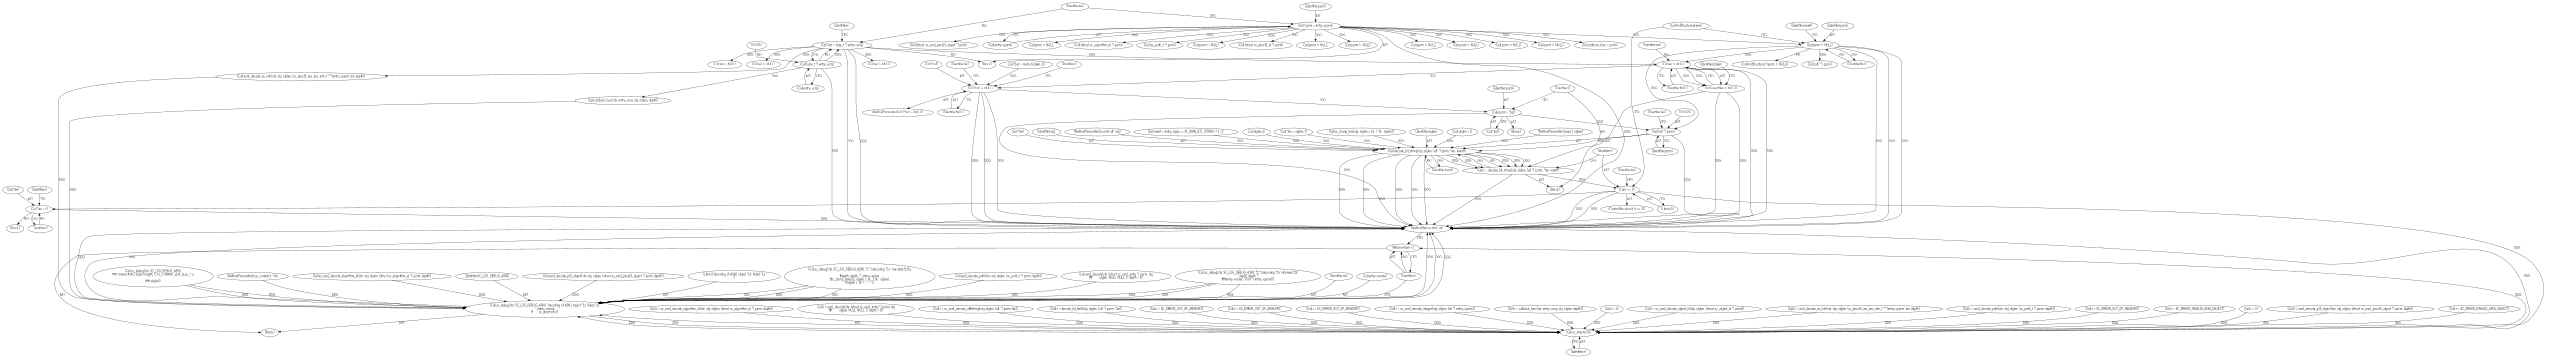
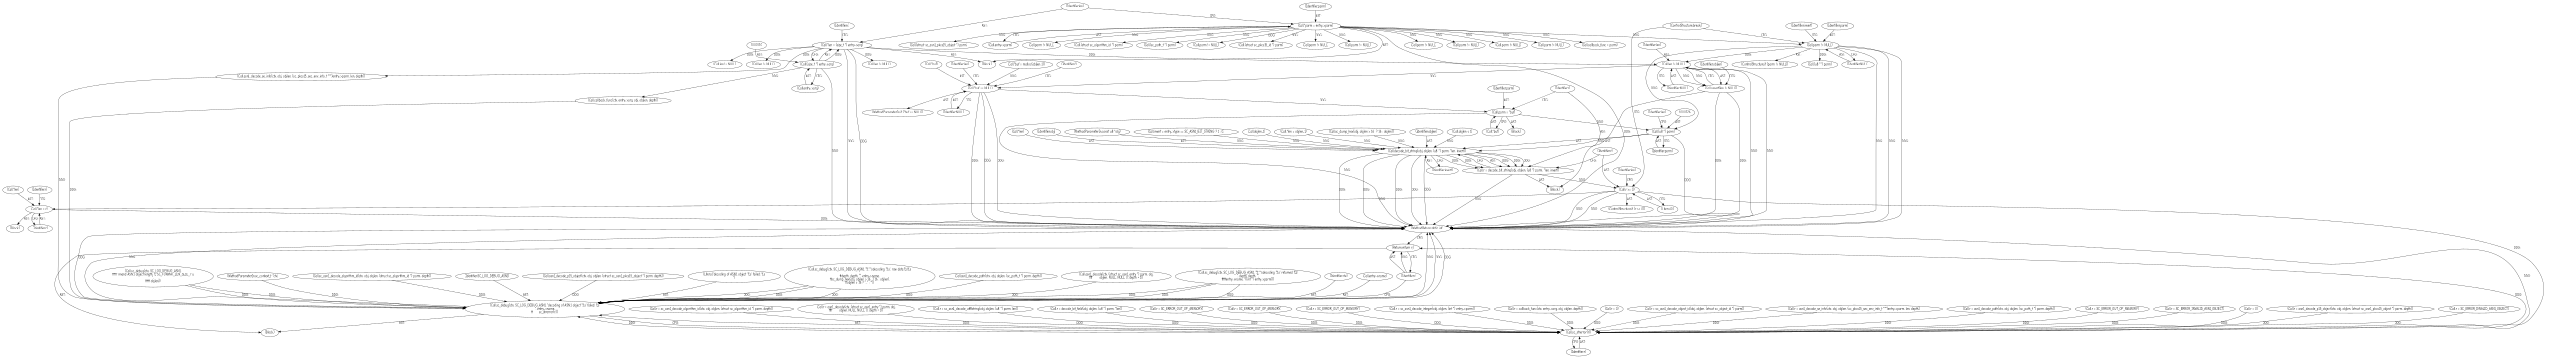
  digraph {
    fontname="Comic Neue"
    node [fontname="Comic Neue"]
    edge [fontname="Comic Neue"]
    n1 [label="(Call,len != NULL)"]
    n2 [label="(Call,assert(len != NULL))"]
    n3 [label="(Call,*buf == NULL)"]
    n4 [label="(Identifier,NULL)"]
    n5 [label="(MethodReturn,static int)"]
    n6 [label="(Block,)"]
    n7 [label="(Call,parm = *buf)"]
    n8 [label="(MethodParameterIn,if (*buf == NULL))"]
    n9 [label="(Identifier,NULL)"]
    n10 [label="(Return,return r;)"]
    n11 [label="(Call,*len = (size_t *) entry->arg)"]
    n12 [label="(Call,(size_t *) entry->arg)"]
    n13 [label="(Call,len != NULL)"]
    n14 [label="(Call,len != NULL)"]
    n15 [label="(Call,len != NULL)"]
    n16 [label="(Call,asn1_decode_se_info(ctx, obj, objlen, (sc_pkcs15_sec_env_info_t ***)entry->parm, len, depth))"]
    n17 [label="(Block,)"]
    n18 [label="(Call,entry->arg)"]
    n19 [label="(Call,callback_func(ctx, entry->arg, obj, objlen, depth))"]
    n20 [label="(Call,sc_debug(ctx, SC_LOG_DEBUG_ASN1, \"decoding of ASN.1 object '%s' failed: %s\n\", entry->name,\n\t\t      sc_strerror(r)))"]
    n21 [label="(Call,parm != NULL)"]
    n22 [label="(Call,(u8 *) parm)"]
    n23 [label="(Identifier,NULL)"]
    n24 [label="(ControlStructure,if (parm != NULL))"]
    n25 [label="(Call,(u8 **) parm)"]
    n26 [label="(Call,decode_bit_string(obj, objlen, (u8 *) parm, *len, invert))"]
    n27 [label="(Identifier,parm)"]
    n28 [label="(Call,*parm = entry->parm)"]
    n29 [label="(Call,parm != NULL)"]
    n30 [label="(Call,(struct sc_pkcs15_id *) parm)"]
    n31 [label="(Call,parm != NULL)"]
    n32 [label="(Call,parm != NULL)"]
    n33 [label="(Call,parm != NULL)"]
    n34 [label="(Call,parm != NULL)"]
    n35 [label="(Call,parm != NULL)"]
    n36 [label="(Call,parm != NULL)"]
    n37 [label="(Call,callback_func = parm)"]
    n38 [label="(Call,(struct sc_asn1_pkcs15_object *) parm)"]
    n39 [label="(Call,entry->parm)"]
    n40 [label="(Call,parm != NULL)"]
    n41 [label="(Call,(struct sc_algorithm_id *) parm)"]
    n42 [label="(Call,(sc_path_t *) parm)"]
    n43 [label="(Call,*buf)"]
    n44 [label="(Block,)"]
    n45 [label="(Call,r = decode_bit_string(obj, objlen, (u8 *) parm, *len, invert))"]
    n46 [label="(Identifier,invert)"]
    n47 [label="(Call,r >= 0)"]
    n48 [label="(Call,*len = r)"]
    n49 [label="(Call,sc_strerror(r))"]
    n50 [label="(ControlStructure,if (r >= 0))"]
    n51 [label="(Literal,0)"]
    n52 [label="(Block,)"]
    n53 [label="(Identifier,r)"]
    n54 [label="(Identifier,r)"]
    n55 [label="(Block,)"]
    n56 [label="(Identifier,r)"]
    n57 [label="(Identifier,r)"]
    n58 [label="(Call,sc_dump_hex(obj, objlen > 16  ? 16 : objlen))"]
    n59 [label="(Identifier,objlen)"]
    n60 [label="(Call,r = sc_asn1_decode_algorithm_id(ctx, obj, objlen, (struct sc_algorithm_id *) parm, depth))"]
    n61 [label="(Call,r = asn1_decode(ctx, (struct sc_asn1_entry *) parm, obj,\n\t\t\t\t       objlen, NULL, NULL, 0, depth + 1))"]
    n62 [label="(Call,*buf)"]
    n63 [label="(Identifier,len)"]
    n64 [label="(Call,sc_debug(ctx, SC_LOG_DEBUG_ASN1,\n\t\t\t\t\t \"invalid ASN.1 object length: %\"SC_FORMAT_LEN_SIZE_T\"u\n\",\n\t\t\t\t\t objlen))"]
    n65 [label="(Call,objlen < 1)"]
    n66 [label="(Identifier,r)"]
-   n67 [label="(MethodParameterIn,size_t objlen)"]
    n68 [label="(Identifier,len)"]
    n69 [label="(Call,*len)"]
    n70 [label="(Call,r = sc_asn1_decode_utf8string(obj, objlen, (u8 *) parm, len))"]
    n71 [label="(Identifier,r)"]
    n72 [label="(MethodParameterIn,sc_context_t *ctx)"]
    n73 [label="(Identifier,invert)"]
    n74 [label="(Identifier,objlen)"]
    n75 [label="(Identifier,obj)"]
    n76 [label="(Call,r = decode_bit_field(obj, objlen, (u8 *) parm, *len))"]
    n77 [label="(Call,r = SC_ERROR_OUT_OF_MEMORY)"]
    n78 [label="(Call,sc_asn1_decode_algorithm_id(ctx, obj, objlen, (struct sc_algorithm_id *) parm, depth))"]
    n79 [label="(Identifier,SC_LOG_DEBUG_ASN1)"]
    n80 [label="(Call,r = SC_ERROR_OUT_OF_MEMORY)"]
    n81 [label="(Call,asn1_decode_p15_object(ctx, obj, objlen, (struct sc_asn1_pkcs15_object *) parm, depth))"]
    n82 [label="(Call,*len)"]
    n83 [label="(Call,r = SC_ERROR_OUT_OF_MEMORY)"]
    n84 [label="(Call,r = sc_asn1_decode_integer(obj, objlen, (int *) entry->parm))"]
    n85 [label="(Literal,\"decoding of ASN.1 object '%s' failed: %s\n\")"]
    n86 [label="(Identifier,r)"]
    n87 [label="(Call,r = callback_func(ctx, entry->arg, obj, objlen, depth))"]
    n88 [label="(Call,r = 0)"]
    n89 [label="(MethodParameterIn,const u8 *obj)"]
    n90 [label="(Call,invert = entry->type == SC_ASN1_BIT_STRING ? 1 : 0)"]
    n91 [label="(ControlStructure,break;)"]
    n92 [label="(Call,sc_debug(ctx, SC_LOG_DEBUG_ASN1, \"%*.*sdecoding '%s', raw data:%s%s\n\",\n\t\tdepth, depth, \"\", entry->name,\n\t\tsc_dump_hex(obj, objlen > 16  ? 16 : objlen),\n\t\tobjlen > 16 ? \"...\" : \"\"))"]
    n93 [label="(Call,r = sc_asn1_decode_object_id(obj, objlen, (struct sc_object_id *) parm))"]
    n94 [label="(Call,r = asn1_decode_se_info(ctx, obj, objlen, (sc_pkcs15_sec_env_info_t ***)entry->parm, len, depth))"]
    n95 [label="(Identifier,parm)"]
    n96 [label="(Call,r = asn1_decode_path(ctx, obj, objlen, (sc_path_t *) parm, depth))"]
    n97 [label="(Identifier,len)"]
    n98 [label="(Call,r = SC_ERROR_OUT_OF_MEMORY)"]
    n99 [label="(Call,asn1_decode_path(ctx, obj, objlen, (sc_path_t *) parm, depth))"]
    n100 [label="(Identifier,parm)"]
    n101 [label="(Call,asn1_decode(ctx, (struct sc_asn1_entry *) parm, obj,\n\t\t\t\t       objlen, NULL, NULL, 0, depth + 1))"]
    n102 [label="(Identifier,parm)"]
    n103 [label="(Identifier,len)"]
    n104 [label="(Call,r = SC_ERROR_INVALID_ASN1_OBJECT)"]
    n105 [label="(Call,sc_debug(ctx, SC_LOG_DEBUG_ASN1, \"%*.*sdecoding '%s' returned %d\n\", depth, depth, \"\",\n\t\t\t\t\tentry->name, *((int *) entry->parm)))"]
    n106 [label="(Identifier,len)"]
    n107 [label="(Identifier,ctx)"]
    n108 [label="(Call,r = 0)"]
    n109 [label="(Call,objlen-1)"]
    n110 [label="(Call,r = asn1_decode_p15_object(ctx, obj, objlen, (struct sc_asn1_pkcs15_object *) parm, depth))"]
    n111 [label="(Call,*len = objlen-1)"]
    n112 [label="(Call,*buf = malloc(objlen-1))"]
    n113 [label="(Call,entry->name)"]
    n114 [label="(Call,r = SC_ERROR_INVALID_ASN1_OBJECT)"]
    n115 [label="(Identifier,r)"]
    1000120
    1000326
    n1 -> n2 [label="AST: "]
    n1 -> n2 [label="DDG: "]
    n1 -> n2 [label="DDG: "]
    n1 -> n3 [label="DDG: "]
    n1 -> n4 [label="CFG: "]
    n1 -> n5 [label="DDG: "]
    n1 -> n5 [label="DDG: "]
    n2 -> n1 [label="CFG: "]
    n2 -> n5 [label="DDG: "]
    n2 -> n5 [label="DDG: "]
    n2 -> n6 [label="AST: "]
    n3 -> n5 [label="DDG: "]
    n3 -> n5 [label="DDG: "]
    n3 -> n5 [label="DDG: "]
    n3 -> n7 [label="DDG: "]
    n3 -> n8 [label="AST: "]
    n3 -> n9 [label="CFG: "]
    n4 -> n1 [label="AST: "]
    n5 -> n10 [label="CFG: "]
    n7 -> n5 [label="DDG: "]
    n7 -> n22 [label="DDG: "]
    n7 -> n43 [label="CFG: "]
    n7 -> n44 [label="AST: "]
    n9 -> n3 [label="AST: "]
    n10 -> n55 [label="AST: "]
    n10 -> n56 [label="CFG: "]
    n11 -> n1 [label="DDG: "]
    n11 -> n5 [label="DDG: "]
    n11 -> n5 [label="DDG: "]
    n11 -> n12 [label="CFG: "]
    n11 -> n13 [label="DDG: "]
    n11 -> n14 [label="DDG: "]
    n11 -> n15 [label="DDG: "]
    n11 -> n16 [label="DDG: "]
    n11 -> n17 [label="AST: "]
    n12 -> n5 [label="DDG: "]
    n12 -> n11 [label="AST: "]
    n12 -> n11 [label="DDG: "]
    n12 -> n18 [label="CFG: "]
    n12 -> n19 [label="DDG: "]
    n16 -> n20 [label="DDG: "]
    n18 -> n12 [label="AST: "]
    n19 -> n20 [label="DDG: "]
    n20 -> n5 [label="DDG: "]
    n20 -> n5 [label="DDG: "]
    n20 -> n5 [label="DDG: "]
    n20 -> n5 [label="DDG: "]
    n20 -> n5 [label="DDG: "]
    n20 -> n49 [label="CFG: "]
    n20 -> n55 [label="AST: "]
    n21 -> n1 [label="DDG: "]
    n21 -> n5 [label="DDG: "]
    n21 -> n5 [label="DDG: "]
    n21 -> n5 [label="DDG: "]
    n21 -> n22 [label="DDG: "]
    n21 -> n23 [label="CFG: "]
    n21 -> n24 [label="AST: "]
    n21 -> n25 [label="DDG: "]
    n22 -> n5 [label="DDG: "]
    n22 -> n26 [label="AST: "]
    n22 -> n26 [label="DDG: "]
    n22 -> n27 [label="CFG: "]
    n23 -> n21 [label="AST: "]
    n26 -> n5 [label="DDG: "]
    n26 -> n5 [label="DDG: "]
    n26 -> n5 [label="DDG: "]
    n26 -> n5 [label="DDG: "]
    n26 -> n5 [label="DDG: "]
    n26 -> n45 [label="AST: "]
    n26 -> n45 [label="DDG: "]
    n26 -> n45 [label="DDG: "]
    n26 -> n45 [label="DDG: "]
    n26 -> n45 [label="DDG: "]
    n26 -> n45 [label="DDG: "]
    n26 -> n46 [label="CFG: "]
    n27 -> n22 [label="AST: "]
    n28 -> n5 [label="DDG: "]
    n28 -> n17 [label="AST: "]
    n28 -> n21 [label="DDG: "]
    n28 -> n29 [label="DDG: "]
    n28 -> n30 [label="DDG: "]
    n28 -> n31 [label="DDG: "]
    n28 -> n32 [label="DDG: "]
    n28 -> n33 [label="DDG: "]
    n28 -> n34 [label="DDG: "]
    n28 -> n35 [label="DDG: "]
    n28 -> n36 [label="DDG: "]
    n28 -> n37 [label="DDG: "]
    n28 -> n38 [label="DDG: "]
    n28 -> n39 [label="CFG: "]
    n28 -> n40 [label="DDG: "]
    n28 -> n41 [label="DDG: "]
    n28 -> n42 [label="DDG: "]
    n39 -> n28 [label="AST: "]
    n43 -> n7 [label="AST: "]
    n45 -> n5 [label="DDG: "]
    n45 -> n6 [label="AST: "]
    n45 -> n26 [label="CFG: "]
    n45 -> n47 [label="DDG: "]
    n46 -> n26 [label="AST: "]
    n47 -> n5 [label="DDG: "]
    n47 -> n5 [label="DDG: "]
    n47 -> n48 [label="DDG: "]
    n47 -> n49 [label="DDG: "]
    n47 -> n50 [label="AST: "]
    n47 -> n51 [label="CFG: "]
    n48 -> n5 [label="DDG: "]
    n48 -> n52 [label="AST: "]
    n48 -> n53 [label="CFG: "]
    n49 -> n5 [label="DDG: "]
    n49 -> n10 [label="DDG: "]
    n49 -> n20 [label="AST: "]
    n49 -> n20 [label="DDG: "]
    n49 -> n54 [label="CFG: "]
    n51 -> n47 [label="AST: "]
    n53 -> n48 [label="AST: "]
    n54 -> n49 [label="AST: "]
    n56 -> n10 [label="AST: "]
    n56 -> n10 [label="DDG: "]
    n56 -> n20 [label="CFG: "]
    n57 -> n3 [label="CFG: "]
    n58 -> n26 [label="DDG: "]
    n59 -> n26 [label="AST: "]
    n60 -> n49 [label="DDG: "]
    n61 -> n49 [label="DDG: "]
    n62 -> n3 [label="AST: "]
    n63 -> n1 [label="AST: "]
    n64 -> n20 [label="DDG: "]
    n64 -> n20 [label="DDG: "]
    n65 -> n26 [label="DDG: "]
    n66 -> n48 [label="CFG: "]
-   n67 -> n26 [label="DDG: "]
    n68 -> n47 [label="CFG: "]
    n69 -> n26 [label="AST: "]
    n70 -> n49 [label="DDG: "]
    n71 -> n7 [label="CFG: "]
    n71 -> n45 [label="AST: "]
    n72 -> n20 [label="DDG: "]
    n73 -> n21 [label="CFG: "]
    n74 -> n2 [label="CFG: "]
    n75 -> n26 [label="AST: "]
    n76 -> n49 [label="DDG: "]
    n77 -> n49 [label="DDG: "]
    n78 -> n20 [label="DDG: "]
    n79 -> n20 [label="AST: "]
    n80 -> n49 [label="DDG: "]
    n81 -> n20 [label="DDG: "]
    n82 -> n48 [label="AST: "]
    n83 -> n49 [label="DDG: "]
    n84 -> n49 [label="DDG: "]
    n85 -> n20 [label="AST: "]
    n86 -> n11 [label="CFG: "]
    n87 -> n49 [label="DDG: "]
    n88 -> n49 [label="DDG: "]
    n89 -> n26 [label="DDG: "]
    n90 -> n26 [label="DDG: "]
    n91 -> n21 [label="CFG: "]
    n91 -> n47 [label="CFG: "]
    n92 -> n20 [label="DDG: "]
    n92 -> n20 [label="DDG: "]
    n92 -> n20 [label="DDG: "]
    n93 -> n49 [label="DDG: "]
    n94 -> n49 [label="DDG: "]
    n95 -> n28 [label="AST: "]
    n96 -> n49 [label="DDG: "]
    n97 -> n3 [label="CFG: "]
    n98 -> n49 [label="DDG: "]
    n99 -> n20 [label="DDG: "]
    n100 -> n21 [label="AST: "]
    n101 -> n20 [label="DDG: "]
    n102 -> n7 [label="AST: "]
    n103 -> n22 [label="CFG: "]
    n104 -> n49 [label="DDG: "]
    n105 -> n20 [label="DDG: "]
    n105 -> n20 [label="DDG: "]
    n105 -> n20 [label="DDG: "]
    n106 -> n11 [label="AST: "]
    n106 -> n28 [label="CFG: "]
    n107 -> n20 [label="AST: "]
    n108 -> n49 [label="DDG: "]
    n109 -> n26 [label="DDG: "]
    n110 -> n49 [label="DDG: "]
    n111 -> n26 [label="DDG: "]
    n112 -> n3 [label="DDG: "]
    n113 -> n20 [label="AST: "]
    n114 -> n49 [label="DDG: "]
    n115 -> n45 [label="CFG: "]
    n115 -> n47 [label="AST: "]
    1000120 -> n12 [label="AST: "]
    1000326 -> n22 [label="AST: "]
  }
